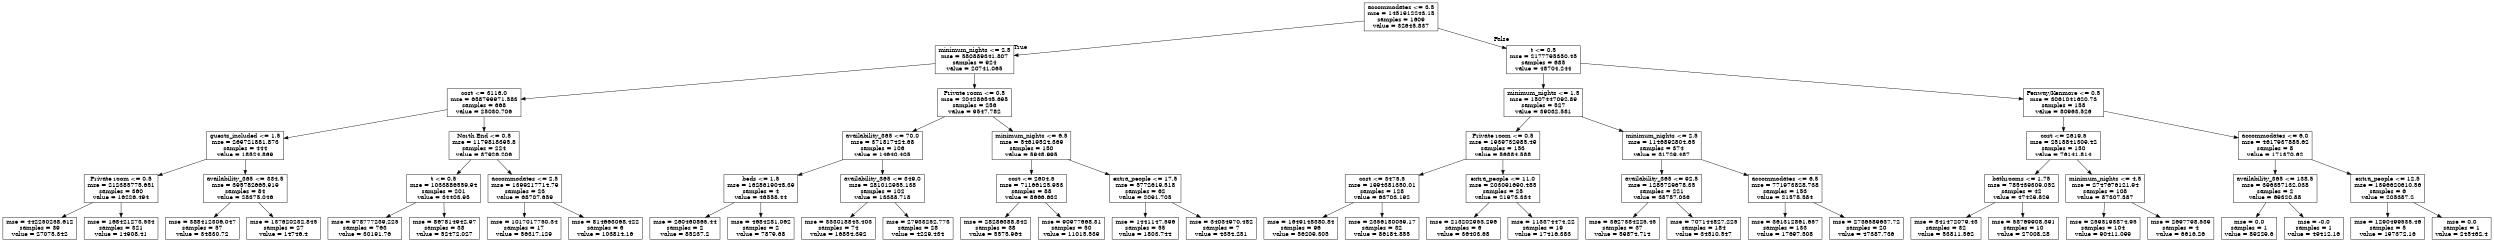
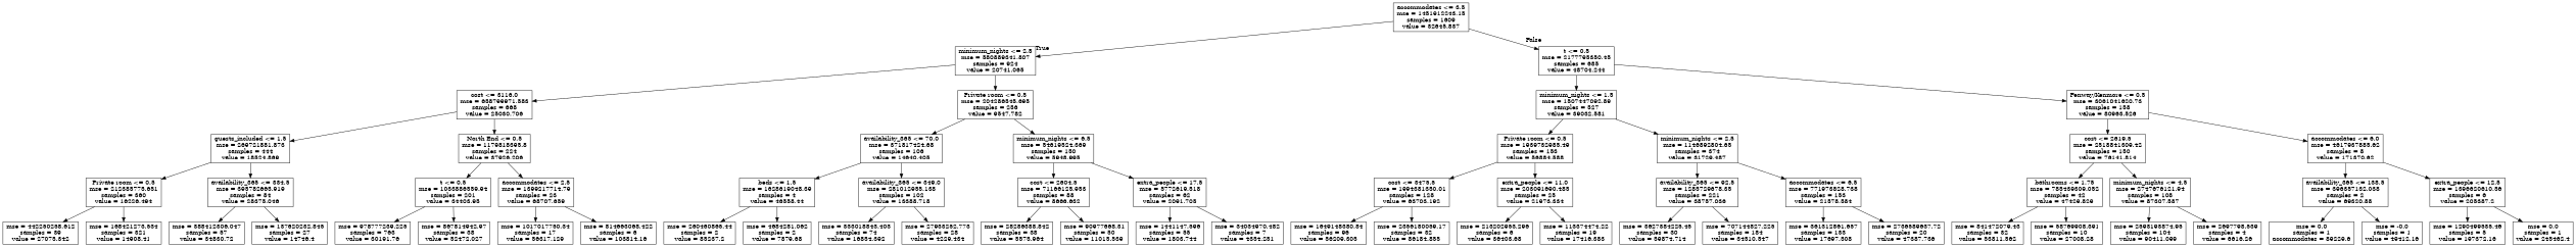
  digraph {
    node [shape=box]
    n1 [label="accommodates <= 3.5\nmse = 1451912243.15\nsamples = 1609\nvalue = 32645.837"]
    n2 [label="minimum_nights <= 2.5\nmse = 580889341.807\nsamples = 924\nvalue = 20741.065"]
    n3 [label="t <= 0.5\nmse = 2177795350.45\nsamples = 685\nvalue = 48704.244"]
    n4 [label="cost <= 3116.0\nmse = 658799971.583\nsamples = 668\nvalue = 25030.706"]
    n5 [label="Private room <= 0.5\nmse = 204286545.695\nsamples = 256\nvalue = 9547.782"]
    n6 [label="minimum_nights <= 1.5\nmse = 1507447092.89\nsamples = 527\nvalue = 39032.581"]
    n7 [label="Fenway/Kenmore <= 0.5\nmse = 3061041620.73\nsamples = 158\nvalue = 80963.526"]
    n8 [label="guests_included <= 1.5\nmse = 269721881.873\nsamples = 444\nvalue = 18524.869"]
    n9 [label="North End <= 0.5\nmse = 1179818395.8\nsamples = 224\nvalue = 37926.206"]
    n10 [label="availability_365 <= 70.0\nmse = 371817424.68\nsamples = 106\nvalue = 14640.405"]
    n11 [label="minimum_nights <= 6.5\nmse = 54619524.369\nsamples = 150\nvalue = 5948.995"]
    n12 [label="Private room <= 0.5\nmse = 212385775.651\nsamples = 360\nvalue = 16226.494"]
    n13 [label="availability_365 <= 334.5\nmse = 395782665.919\nsamples = 84\nvalue = 28375.046"]
    n14 [label="t <= 0.5\nmse = 1033886559.94\nsamples = 201\nvalue = 34403.95"]
    n15 [label="accommodates <= 2.5\nmse = 1399217714.79\nsamples = 23\nvalue = 68707.659"]
    n16 [label="mse = 442250258.612\nsamples = 39\nvalue = 27075.342"]
    n17 [label="mse = 168421273.534\nsamples = 321\nvalue = 14908.41"]
    n18 [label="mse = 388412306.047\nsamples = 57\nvalue = 34830.72"]
    n19 [label="mse = 137620232.845\nsamples = 27\nvalue = 14746.4"]
    n20 [label="mse = 978777239.225\nsamples = 763\nvalue = 30191.76"]
    n21 [label="mse = 867814942.97\nsamples = 38\nvalue = 52472.027"]
    n22 [label="mse = 1017017750.34\nsamples = 17\nvalue = 56317.129"]
    n23 [label="mse = 814663068.422\nsamples = 6\nvalue = 103814.16"]
    n24 [label="beds <= 1.5\nmse = 1628619048.39\nsamples = 4\nvalue = 46558.44"]
    n25 [label="availability_365 <= 349.0\nmse = 281012955.138\nsamples = 102\nvalue = 13388.718"]
    n26 [label="cost <= 2604.5\nmse = 71166125.953\nsamples = 88\nvalue = 8666.632"]
    n27 [label="extra_people <= 17.5\nmse = 5772619.518\nsamples = 62\nvalue = 2091.705"]
    n28 [label="mse = 260460865.44\nsamples = 2\nvalue = 85237.2"]
    n29 [label="mse = 4684281.062\nsamples = 2\nvalue = 7879.68"]
    n30 [label="mse = 333018843.403\nsamples = 74\nvalue = 16854.392"]
    n31 [label="mse = 27933252.773\nsamples = 28\nvalue = 4229.434"]
    n32 [label="mse = 28286388.842\nsamples = 38\nvalue = 5575.964"]
    n33 [label="mse = 90977668.31\nsamples = 50\nvalue = 11015.539"]
    n34 [label="mse = 1441147.596\nsamples = 55\nvalue = 1803.744"]
    n35 [label="mse = 34034970.482\nsamples = 7\nvalue = 4354.251"]
    n36 [label="Private room <= 0.5\nmse = 1939732985.49\nsamples = 153\nvalue = 56884.588"]
    n37 [label="minimum_nights <= 2.5\nmse = 1146892804.65\nsamples = 374\nvalue = 31729.487"]
    n38 [label="cost <= 2619.5\nmse = 2518841309.42\nsamples = 150\nvalue = 76141.814"]
    n39 [label="accommodates <= 6.0\nmse = 4617937885.62\nsamples = 8\nvalue = 171370.62"]
    n40 [label="cost <= 3475.5\nmse = 1994381350.01\nsamples = 128\nvalue = 63703.192"]
    n41 [label="extra_people <= 11.0\nmse = 203091690.485\nsamples = 25\nvalue = 21973.334"]
    n42 [label="availability_365 <= 92.5\nmse = 1285729678.35\nsamples = 221\nvalue = 38757.036"]
    n43 [label="accommodates <= 6.5\nmse = 771973828.738\nsamples = 153\nvalue = 21578.584"]
    n44 [label="mse = 1649148380.84\nsamples = 96\nvalue = 56209.305"]
    n45 [label="mse = 2356180059.17\nsamples = 32\nvalue = 86184.855"]
    n46 [label="mse = 213202953.296\nsamples = 6\nvalue = 36403.68"]
    n47 [label="mse = 113374474.22\nsamples = 19\nvalue = 17416.383"]
-   n48 [label="mse = 3627384225.45\nsamples = 37\nvalue = 59874.714"]
+   n48 [label="mse = 3627384225.45\nsamples = 30\nvalue = 59874.714"]
    n49 [label="mse = 707144827.225\nsamples = 184\nvalue = 34510.547"]
    n50 [label="mse = 361312861.657\nsamples = 133\nvalue = 17697.508"]
    n51 [label="mse = 2736589637.72\nsamples = 20\nvalue = 47387.736"]
    n52 [label="bathrooms <= 1.75\nmse = 785439309.052\nsamples = 42\nvalue = 47429.829"]
    n53 [label="minimum_nights <= 4.5\nmse = 2747676121.94\nsamples = 108\nvalue = 87307.587"]
    n54 [label="availability_365 <= 138.5\nmse = 396357132.038\nsamples = 2\nvalue = 69320.88"]
    n55 [label="extra_people <= 12.5\nmse = 1396620610.56\nsamples = 6\nvalue = 205387.2"]
    n56 [label="mse = 841472079.43\nsamples = 32\nvalue = 53811.562"]
    n57 [label="mse = 58769908.391\nsamples = 10\nvalue = 27008.28"]
    n58 [label="mse = 2593193874.95\nsamples = 104\nvalue = 90411.099"]
    n59 [label="mse = 2697798.539\nsamples = 4\nvalue = 6616.26"]
-   n60 [label="mse = 0.0\nsamples = 1\nvalue = 89229.6"]
+   n60 [label="mse = 0.0\nsamples = 1\naccommodates = 89229.6"]
    n61 [label="mse = -0.0\nsamples = 1\nvalue = 49412.16"]
    n62 [label="mse = 1290499535.46\nsamples = 5\nvalue = 197372.16"]
    n63 [label="mse = 0.0\nsamples = 1\nvalue = 245462.4"]
    n1 -> n2 [headlabel=True labelangle=45 labeldistance=2.5]
    n1 -> n3 [headlabel=False labelangle=-45 labeldistance=2.5]
    n2 -> n4
    n2 -> n5
    n3 -> n6
    n3 -> n7
    n4 -> n8
    n4 -> n9
    n5 -> n10
    n5 -> n11
    n6 -> n36
    n6 -> n37
    n7 -> n38
    n7 -> n39
    n8 -> n12
    n8 -> n13
    n9 -> n14
    n9 -> n15
    n10 -> n24
    n10 -> n25
    n11 -> n26
    n11 -> n27
    n12 -> n16
    n12 -> n17
    n13 -> n18
    n13 -> n19
    n14 -> n20
    n14 -> n21
    n15 -> n22
    n15 -> n23
    n24 -> n28
    n24 -> n29
    n25 -> n30
    n25 -> n31
    n26 -> n32
    n26 -> n33
    n27 -> n34
    n27 -> n35
    n36 -> n40
    n36 -> n41
    n37 -> n42
    n37 -> n43
    n38 -> n52
    n38 -> n53
    n39 -> n54
    n39 -> n55
    n40 -> n44
    n40 -> n45
    n41 -> n46
    n41 -> n47
    n42 -> n48
    n42 -> n49
    n43 -> n50
    n43 -> n51
    n52 -> n56
    n52 -> n57
    n53 -> n58
    n53 -> n59
    n54 -> n60
    n54 -> n61
    n55 -> n62
    n55 -> n63
  }
